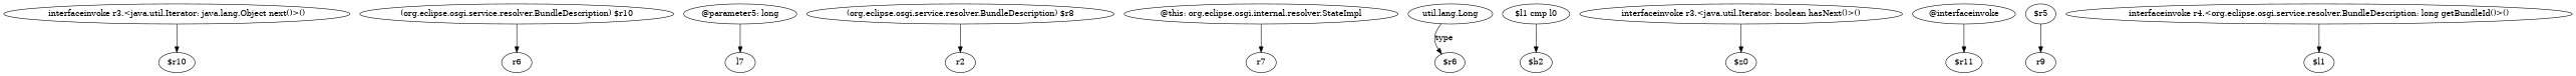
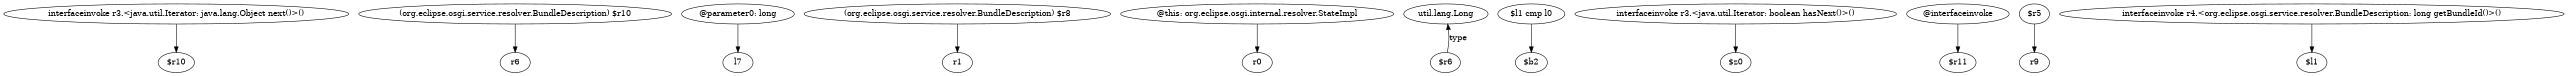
  digraph {
    n1 [label="interfaceinvoke r3.<java.util.Iterator: java.lang.Object next()>()"]
    n2 [label="$r10"]
    n3 [label="(org.eclipse.osgi.service.resolver.BundleDescription) $r10"]
    n4 [label=r6]
-   n5 [label="@parameter5: long"]
+   n5 [label="@parameter0: long"]
    n6 [label=l7]
    n7 [label="(org.eclipse.osgi.service.resolver.BundleDescription) $r8"]
-   n8 [label=r2]
+   n8 [label=r1]
    n9 [label="@this: org.eclipse.osgi.internal.resolver.StateImpl"]
-   n10 [label=r7]
+   n10 [label=r0]
    n11 [label="util.lang.Long"]
    n12 [label="$r6"]
    n13 [label="$l1 cmp l0"]
    n14 [label="$b2"]
    n15 [label="interfaceinvoke r3.<java.util.Iterator: boolean hasNext()>()"]
    n16 [label="$z0"]
    n17 [label="@interfaceinvoke"]
    n18 [label="$r11"]
    n19 [label="$r5"]
    n20 [label=r9]
    n21 [label="interfaceinvoke r4.<org.eclipse.osgi.service.resolver.BundleDescription: long getBundleId()>()"]
    n22 [label="$l1"]
    n1 -> n2
    n3 -> n4
    n5 -> n6
    n7 -> n8
    n9 -> n10
-   n11 -> n12 [label=type]
+   n12 -> n11 [label=type]
    n13 -> n14
    n15 -> n16
    n17 -> n18
    n19 -> n20
    n21 -> n22
  }
